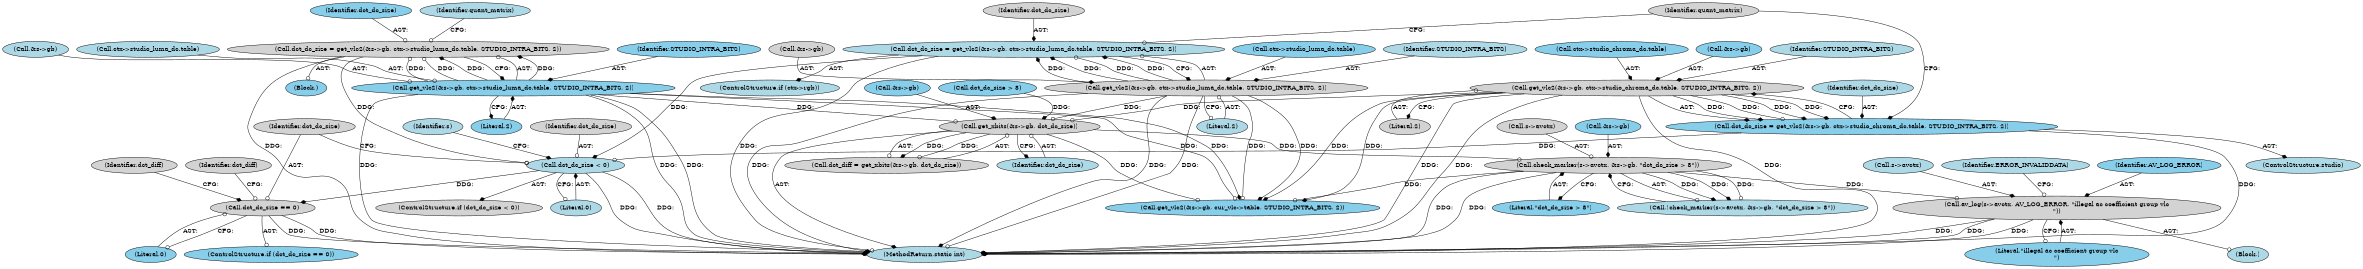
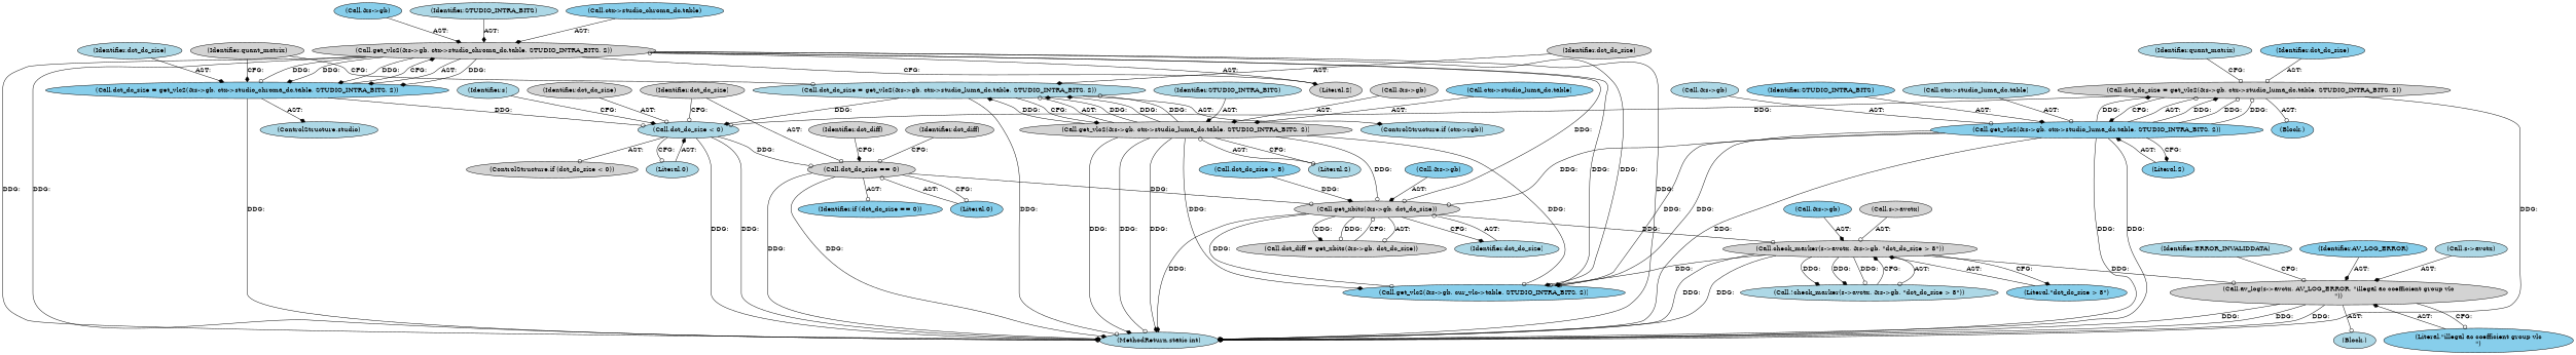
  digraph {
    node [fillcolor=lightblue style=filled]
    edge [arrowhead=diamond]
    n1 [fillcolor=lightgrey label="(Call,av_log(s->avctx, AV_LOG_ERROR, \"illegal ac coefficient group vlc\n\"))"]
    n2 [fillcolor=skyblue label="(Literal,\"illegal ac coefficient group vlc\n\")"]
    n3 [label="(MethodReturn,static int)"]
    n4 [label="(Block,)"]
    n5 [fillcolor=lightgrey label="(Call,check_marker(s->avctx, &s->gb, \"dct_dc_size > 8\"))"]
    n6 [fillcolor=skyblue label="(Call,get_vlc2(&s->gb, cur_vlc->table, STUDIO_INTRA_BITS, 2))"]
    n7 [label="(Call,!check_marker(s->avctx, &s->gb, \"dct_dc_size > 8\"))"]
    n8 [fillcolor=skyblue label="(Literal,\"dct_dc_size > 8\")"]
    n9 [fillcolor=lightgrey label="(Call,get_xbits(&s->gb, dct_dc_size))"]
    n10 [fillcolor=lightgrey label="(Call,dct_diff = get_xbits(&s->gb, dct_dc_size))"]
    n11 [label="(Identifier,dct_dc_size)"]
    n12 [fillcolor=skyblue label="(Call,dct_dc_size > 8)"]
    n13 [fillcolor=lightgrey label="(Call,get_vlc2(&s->gb, ctx->studio_chroma_dc.table, STUDIO_INTRA_BITS, 2))"]
    n14 [fillcolor=skyblue label="(Call,dct_dc_size = get_vlc2(&s->gb, ctx->studio_chroma_dc.table, STUDIO_INTRA_BITS, 2))"]
    n15 [fillcolor=lightgrey label="(Literal,2)"]
    n16 [label="(Call,dct_dc_size < 0)"]
    n17 [label="(ControlStructure,studio)"]
    n18 [fillcolor=lightgrey label="(Call,get_vlc2(&s->gb, ctx->studio_luma_dc.table, STUDIO_INTRA_BITS, 2))"]
    n19 [label="(Call,dct_dc_size = get_vlc2(&s->gb, ctx->studio_luma_dc.table, STUDIO_INTRA_BITS, 2))"]
    n20 [label="(Literal,2)"]
    n21 [label="(ControlStructure,if (ctx->rgb))"]
    n22 [fillcolor=skyblue label="(Call,get_vlc2(&s->gb, ctx->studio_luma_dc.table, STUDIO_INTRA_BITS, 2))"]
    n23 [fillcolor=lightgrey label="(Call,dct_dc_size = get_vlc2(&s->gb, ctx->studio_luma_dc.table, STUDIO_INTRA_BITS, 2))"]
    n24 [fillcolor=skyblue label="(Literal,2)"]
    n25 [fillcolor=skyblue label="(Block,)"]
    n26 [fillcolor=lightgrey label="(Call,dct_dc_size == 0)"]
    n27 [fillcolor=skyblue label="(Literal,0)"]
-   n28 [fillcolor=skyblue label="(ControlStructure,if (dct_dc_size == 0))"]
+   n28 [fillcolor=skyblue label="(Identifier,if (dct_dc_size == 0))"]
    n29 [fillcolor=lightgrey label="(ControlStructure,if (dct_dc_size < 0))"]
    n30 [label="(Literal,0)"]
    n31 [fillcolor=skyblue label="(Call,&s->gb)"]
    n32 [fillcolor=lightgrey label="(Identifier,quant_matrix)"]
    n33 [fillcolor=lightgrey label="(Identifier,dct_diff)"]
    n34 [label="(Identifier,quant_matrix)"]
    n35 [label="(Identifier,ERROR_INVALIDDATA)"]
    n36 [label="(Identifier,STUDIO_INTRA_BITS)"]
    n37 [fillcolor=skyblue label="(Call,&s->gb)"]
    n38 [fillcolor=lightgrey label="(Identifier,dct_diff)"]
    n39 [label="(Identifier,dct_dc_size)"]
    n40 [label="(Call,ctx->studio_luma_dc.table)"]
    n41 [fillcolor=lightgrey label="(Call,&s->gb)"]
    n42 [fillcolor=skyblue label="(Identifier,AV_LOG_ERROR)"]
    n43 [fillcolor=skyblue label="(Identifier,STUDIO_INTRA_BITS)"]
    n44 [fillcolor=lightgrey label="(Call,s->avctx)"]
    n45 [fillcolor=skyblue label="(Call,ctx->studio_chroma_dc.table)"]
    n46 [fillcolor=skyblue label="(Call,ctx->studio_luma_dc.table)"]
    n47 [label="(Identifier,STUDIO_INTRA_BITS)"]
    n48 [label="(Call,s->avctx)"]
    n49 [fillcolor=lightgrey label="(Identifier,dct_dc_size)"]
    n50 [fillcolor=skyblue label="(Identifier,dct_dc_size)"]
    n51 [fillcolor=skyblue label="(Call,&s->gb)"]
    n52 [fillcolor=lightgrey label="(Identifier,dct_dc_size)"]
    n53 [fillcolor=lightgrey label="(Identifier,dct_dc_size)"]
    n54 [label="(Call,&s->gb)"]
    n55 [label="(Identifier,s)"]
    n1 -> n2 [arrowhead=odot label="CFG: "]
    n1 -> n3 [arrowhead=odot label="DDG: "]
    n1 -> n3 [arrowhead=odot label="DDG: "]
    n1 -> n3 [label="DDG: "]
    n1 -> n4 [arrowhead=odot label="AST: "]
    n2 -> n1 [label="AST: "]
    n5 -> n1 [arrowhead=odot label="DDG: "]
    n5 -> n3 [label="DDG: "]
    n5 -> n3 [arrowhead=odot label="DDG: "]
    n5 -> n6 [arrowhead=odot label="DDG: "]
    n5 -> n7 [arrowhead=odot label="AST: "]
    n5 -> n7 [label="DDG: "]
    n5 -> n7 [label="DDG: "]
    n5 -> n7 [arrowhead=odot label="DDG: "]
    n5 -> n8 [label="CFG: "]
    n7 -> n5 [label="CFG: "]
    n8 -> n5 [label="AST: "]
-   n9 -> n3 [label="AST: "]
+   n9 -> n3 [label="DDG: "]
    n9 -> n5 [arrowhead=odot label="DDG: "]
    n9 -> n6 [arrowhead=odot label="DDG: "]
    n9 -> n10 [arrowhead=odot label="AST: "]
    n9 -> n10 [label="DDG: "]
    n9 -> n10 [arrowhead=odot label="DDG: "]
    n9 -> n11 [label="CFG: "]
-   n10 -> n9 [arrowhead=odot label="AST: "]
+   n10 -> n9 [arrowhead=odot label="CFG: "]
    n11 -> n9 [arrowhead=odot label="AST: "]
    n12 -> n9 [label="DDG: "]
    n13 -> n3 [label="DDG: "]
    n13 -> n3 [arrowhead=odot label="DDG: "]
    n13 -> n3 [label="DDG: "]
    n13 -> n6 [label="DDG: "]
    n13 -> n6 [label="DDG: "]
    n13 -> n9 [arrowhead=odot label="DDG: "]
    n13 -> n14 [label="AST: "]
    n13 -> n14 [label="DDG: "]
    n13 -> n14 [arrowhead=odot label="DDG: "]
    n13 -> n14 [label="DDG: "]
    n13 -> n14 [label="DDG: "]
    n13 -> n15 [label="CFG: "]
    n14 -> n3 [arrowhead=odot label="DDG: "]
    n14 -> n13 [label="CFG: "]
    n14 -> n16 [arrowhead=odot label="DDG: "]
    n14 -> n17 [label="AST: "]
    n15 -> n13 [arrowhead=odot label="AST: "]
    n16 -> n3 [arrowhead=odot label="DDG: "]
    n16 -> n3 [arrowhead=odot label="DDG: "]
-   n16 -> n26 [label="DDG: "]
-   n16 -> n29 [label="AST: "]
+   n16 -> n26 [arrowhead=odot label="DDG: "]
+   n16 -> n29 [arrowhead=odot label="AST: "]
    n16 -> n30 [arrowhead=odot label="CFG: "]
    n18 -> n3 [label="DDG: "]
    n18 -> n3 [label="DDG: "]
    n18 -> n3 [arrowhead=odot label="DDG: "]
    n18 -> n6 [label="DDG: "]
    n18 -> n6 [arrowhead=odot label="DDG: "]
    n18 -> n9 [arrowhead=odot label="DDG: "]
    n18 -> n19 [arrowhead=odot label="AST: "]
    n18 -> n19 [label="DDG: "]
    n18 -> n19 [label="DDG: "]
    n18 -> n19 [arrowhead=odot label="DDG: "]
    n18 -> n19 [label="DDG: "]
    n18 -> n20 [arrowhead=odot label="CFG: "]
    n19 -> n3 [arrowhead=odot label="DDG: "]
    n19 -> n16 [label="DDG: "]
    n19 -> n18 [label="CFG: "]
    n19 -> n21 [label="AST: "]
    n20 -> n18 [arrowhead=odot label="AST: "]
    n22 -> n3 [arrowhead=odot label="DDG: "]
    n22 -> n3 [label="DDG: "]
    n22 -> n3 [label="DDG: "]
    n22 -> n6 [arrowhead=odot label="DDG: "]
    n22 -> n6 [label="DDG: "]
    n22 -> n9 [arrowhead=odot label="DDG: "]
    n22 -> n23 [arrowhead=odot label="AST: "]
    n22 -> n23 [label="DDG: "]
    n22 -> n23 [arrowhead=odot label="DDG: "]
    n22 -> n23 [arrowhead=odot label="DDG: "]
    n22 -> n23 [label="DDG: "]
    n22 -> n24 [label="CFG: "]
    n23 -> n3 [arrowhead=odot label="DDG: "]
    n23 -> n16 [arrowhead=odot label="DDG: "]
    n23 -> n22 [label="CFG: "]
    n23 -> n25 [arrowhead=odot label="AST: "]
    n24 -> n22 [label="AST: "]
    n26 -> n3 [label="DDG: "]
    n26 -> n3 [label="DDG: "]
+   n26 -> n9 [arrowhead=odot label="DDG: "]
    n26 -> n27 [arrowhead=odot label="CFG: "]
    n26 -> n28 [arrowhead=odot label="AST: "]
    n27 -> n26 [arrowhead=odot label="AST: "]
    n30 -> n16 [label="AST: "]
    n31 -> n13 [label="AST: "]
    n32 -> n14 [label="CFG: "]
    n32 -> n19 [arrowhead=odot label="CFG: "]
    n33 -> n26 [label="CFG: "]
    n34 -> n23 [arrowhead=odot label="CFG: "]
    n35 -> n1 [arrowhead=odot label="CFG: "]
    n36 -> n13 [label="AST: "]
    n37 -> n5 [label="AST: "]
    n38 -> n26 [arrowhead=odot label="CFG: "]
    n39 -> n14 [label="AST: "]
    n40 -> n22 [arrowhead=odot label="AST: "]
    n41 -> n18 [label="AST: "]
    n42 -> n1 [label="AST: "]
    n43 -> n22 [label="AST: "]
    n44 -> n5 [arrowhead=odot label="AST: "]
    n45 -> n13 [label="AST: "]
    n46 -> n18 [label="AST: "]
    n47 -> n18 [label="AST: "]
    n48 -> n1 [label="AST: "]
    n49 -> n16 [arrowhead=odot label="AST: "]
    n50 -> n23 [arrowhead=odot label="AST: "]
    n51 -> n9 [label="AST: "]
    n52 -> n19 [label="AST: "]
    n53 -> n16 [arrowhead=odot label="CFG: "]
    n53 -> n26 [arrowhead=odot label="AST: "]
    n54 -> n22 [arrowhead=odot label="AST: "]
    n55 -> n16 [label="CFG: "]
  }
